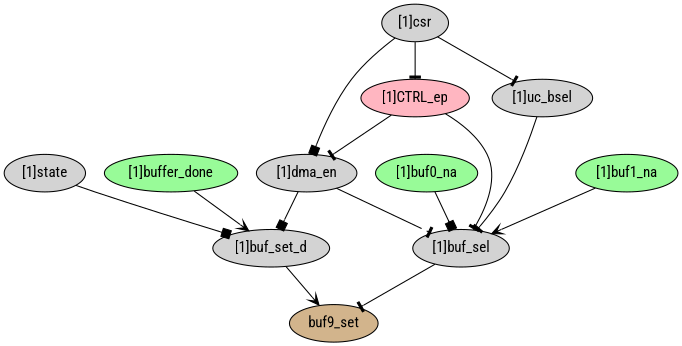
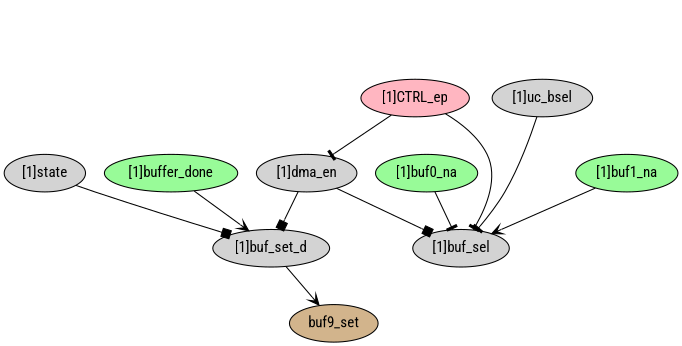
  strict digraph {
    fontname="Roboto Condensed"
    node [complexity=10 fillcolor=lightgrey fontname="Roboto Condensed" style=filled]
    edge [arrowhead=tee fontname="Roboto Condensed"]
    "[1]CTRL_ep" [complexity=8 fillcolor=lightpink importance=0.021537533197 rank=0.00269219164963]
    "[1]dma_en" [complexity=5 importance=0.0167574263815 rank=0.00335148527631]
    "[1]buf_sel" [complexity=3 importance=0.0139089198965 rank=0.00463630663216]
    "[1]buf_set_d" [complexity=3 importance=0.0119070224668 rank=0.00396900748893]
    n5 [complexity=0 fillcolor=tan importance=0.00586472624048 label=buf9_set rank=0.0]
    "[1]state" [complexity=4 importance=0.0418447385816 rank=0.0104611846454]
    "[1]buf0_na" [fillcolor=palegreen importance=0.0200146213987 rank=0.00200146213987]
    "[1]buffer_done" [complexity=5 fillcolor=palegreen importance=0.02119316003 rank=0.004238632006]
    "[1]uc_bsel" [importance=0.018689026712 rank=0.0018689026712]
-   "[1]csr" [importance=0.026295197753 rank=0.0026295197753]
    "[1]buf1_na" [fillcolor=palegreen importance=0.0203846728061 rank=0.00203846728061]
    "[1]CTRL_ep" -> "[1]dma_en"
    "[1]CTRL_ep" -> "[1]buf_sel"
-   "[1]dma_en" -> "[1]buf_sel"
+   "[1]dma_en" -> "[1]buf_sel" [arrowhead=box]
    "[1]dma_en" -> "[1]buf_set_d" [arrowhead=box]
-   "[1]buf_sel" -> n5
    "[1]buf_set_d" -> n5 [arrowhead=vee]
    "[1]state" -> "[1]buf_set_d" [arrowhead=box]
-   "[1]buf0_na" -> "[1]buf_sel" [arrowhead=box]
+   "[1]buf0_na" -> "[1]buf_sel"
    "[1]buffer_done" -> "[1]buf_set_d" [arrowhead=vee]
    "[1]uc_bsel" -> "[1]buf_sel"
-   "[1]csr" -> "[1]CTRL_ep"
-   "[1]csr" -> "[1]dma_en" [arrowhead=box]
-   "[1]csr" -> "[1]uc_bsel"
    "[1]buf1_na" -> "[1]buf_sel" [arrowhead=vee]
  }
